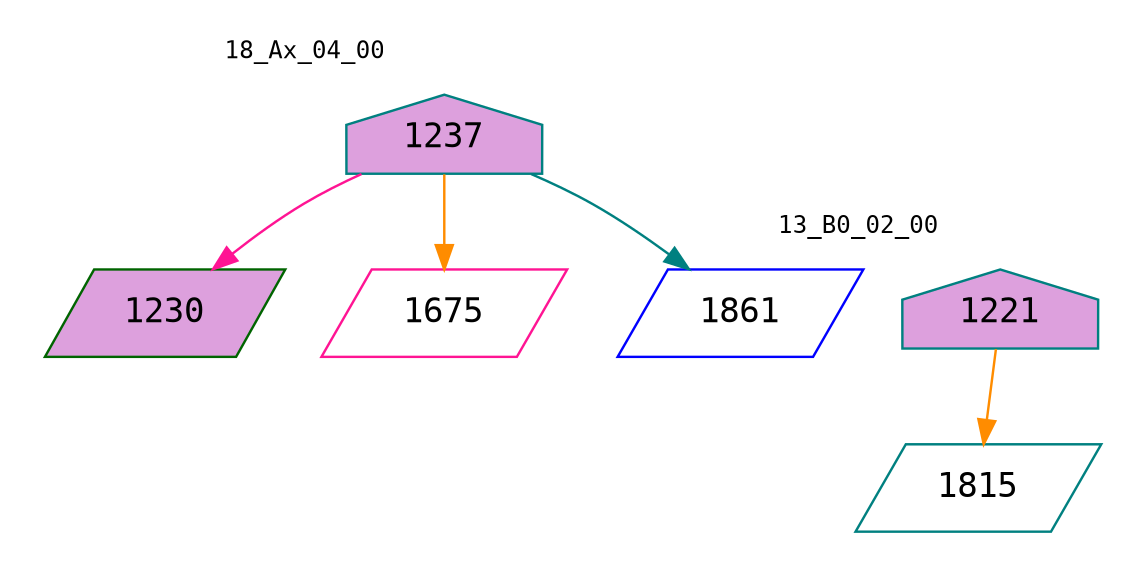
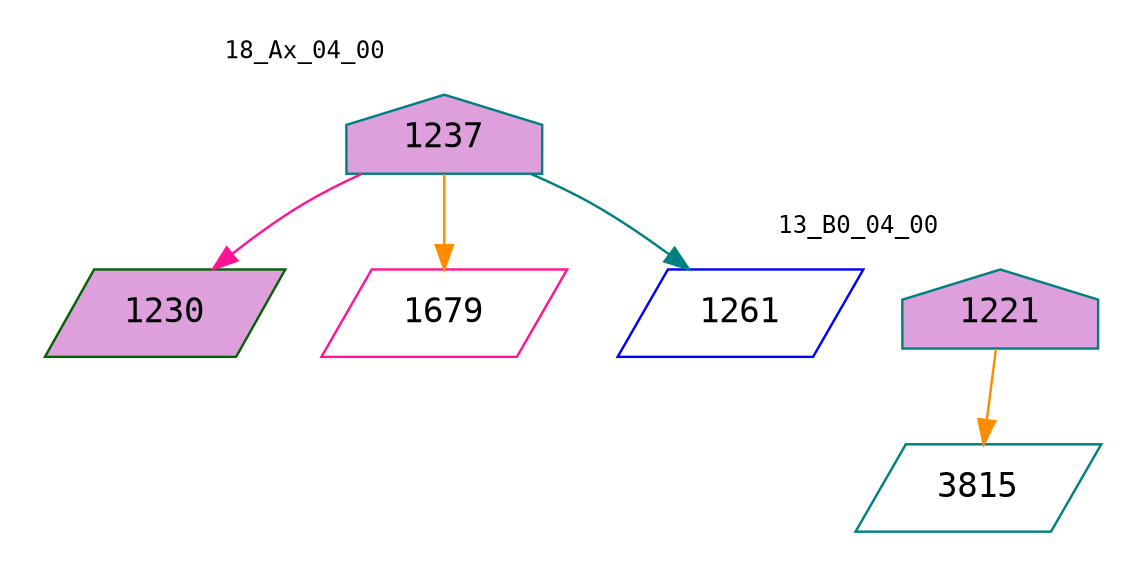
  digraph {
    fontname="DejaVu Sans Mono"
    node [color=teal fillcolor=plum fontname="DejaVu Sans Mono" shape=parallelogram style=filled]
    edge [color=darkorange fontname="DejaVu Sans Mono"]
    n1 [label=1237 shape=house]
    n2 [color=darkgreen label=1230]
-   n3 [color=deeppink fillcolor=white label=1675]
+   n3 [color=deeppink fillcolor=white label=1679]
    n4 [label=1221 shape=house]
-   n5 [color=blue fillcolor=white label=1861]
-   n6 [fillcolor=white label=1815]
+   n5 [color=blue fillcolor=white label=1261]
+   n6 [fillcolor=white label=3815]
    subgraph cluster_1 {
      color=white
      fontsize=10
      label="18_Ax_04_00"
      n1
      n2
      n3
    }
    subgraph cluster_2 {
      color=white
      fontsize=10
-     label="13_B0_02_00"
+     label="13_B0_04_00"
      n4
      n5
      n6
    }
    n1 -> n2 [color=deeppink]
    n1 -> n3
    n1 -> n5 [color=teal]
    n4 -> n6
  }
